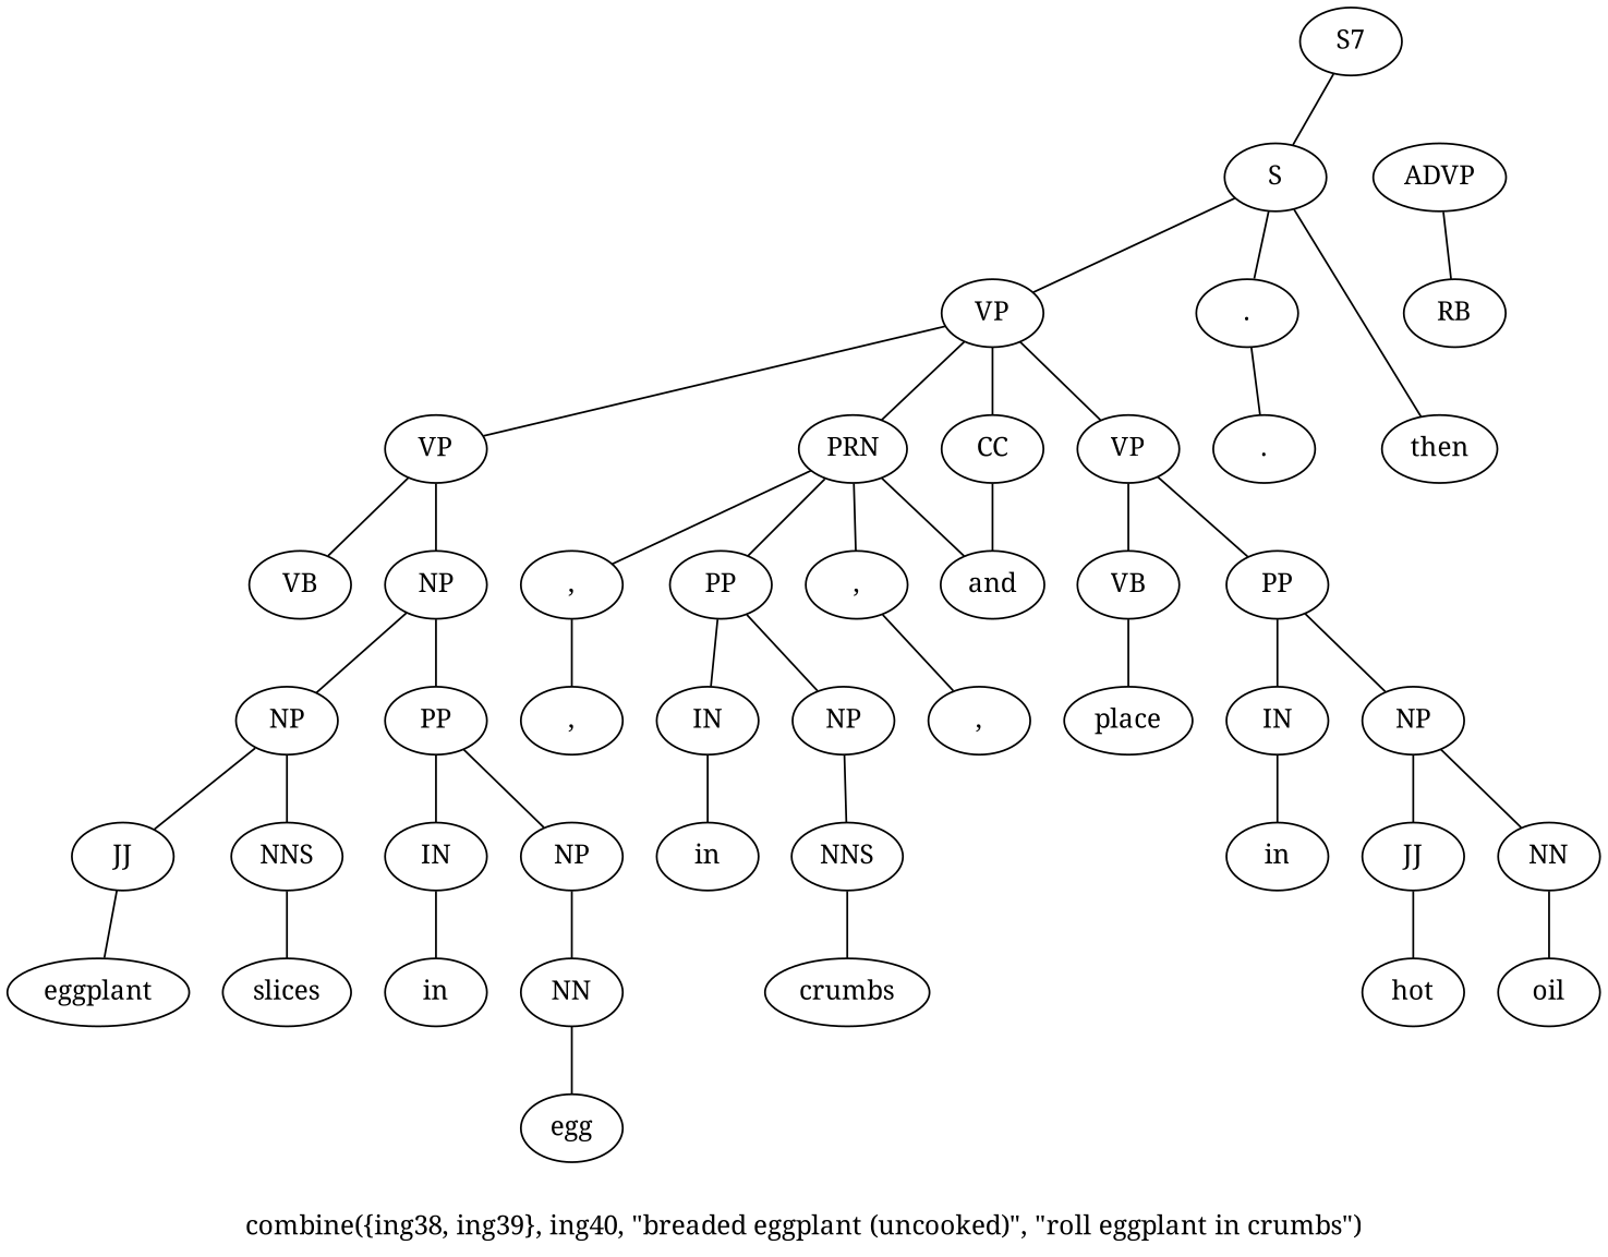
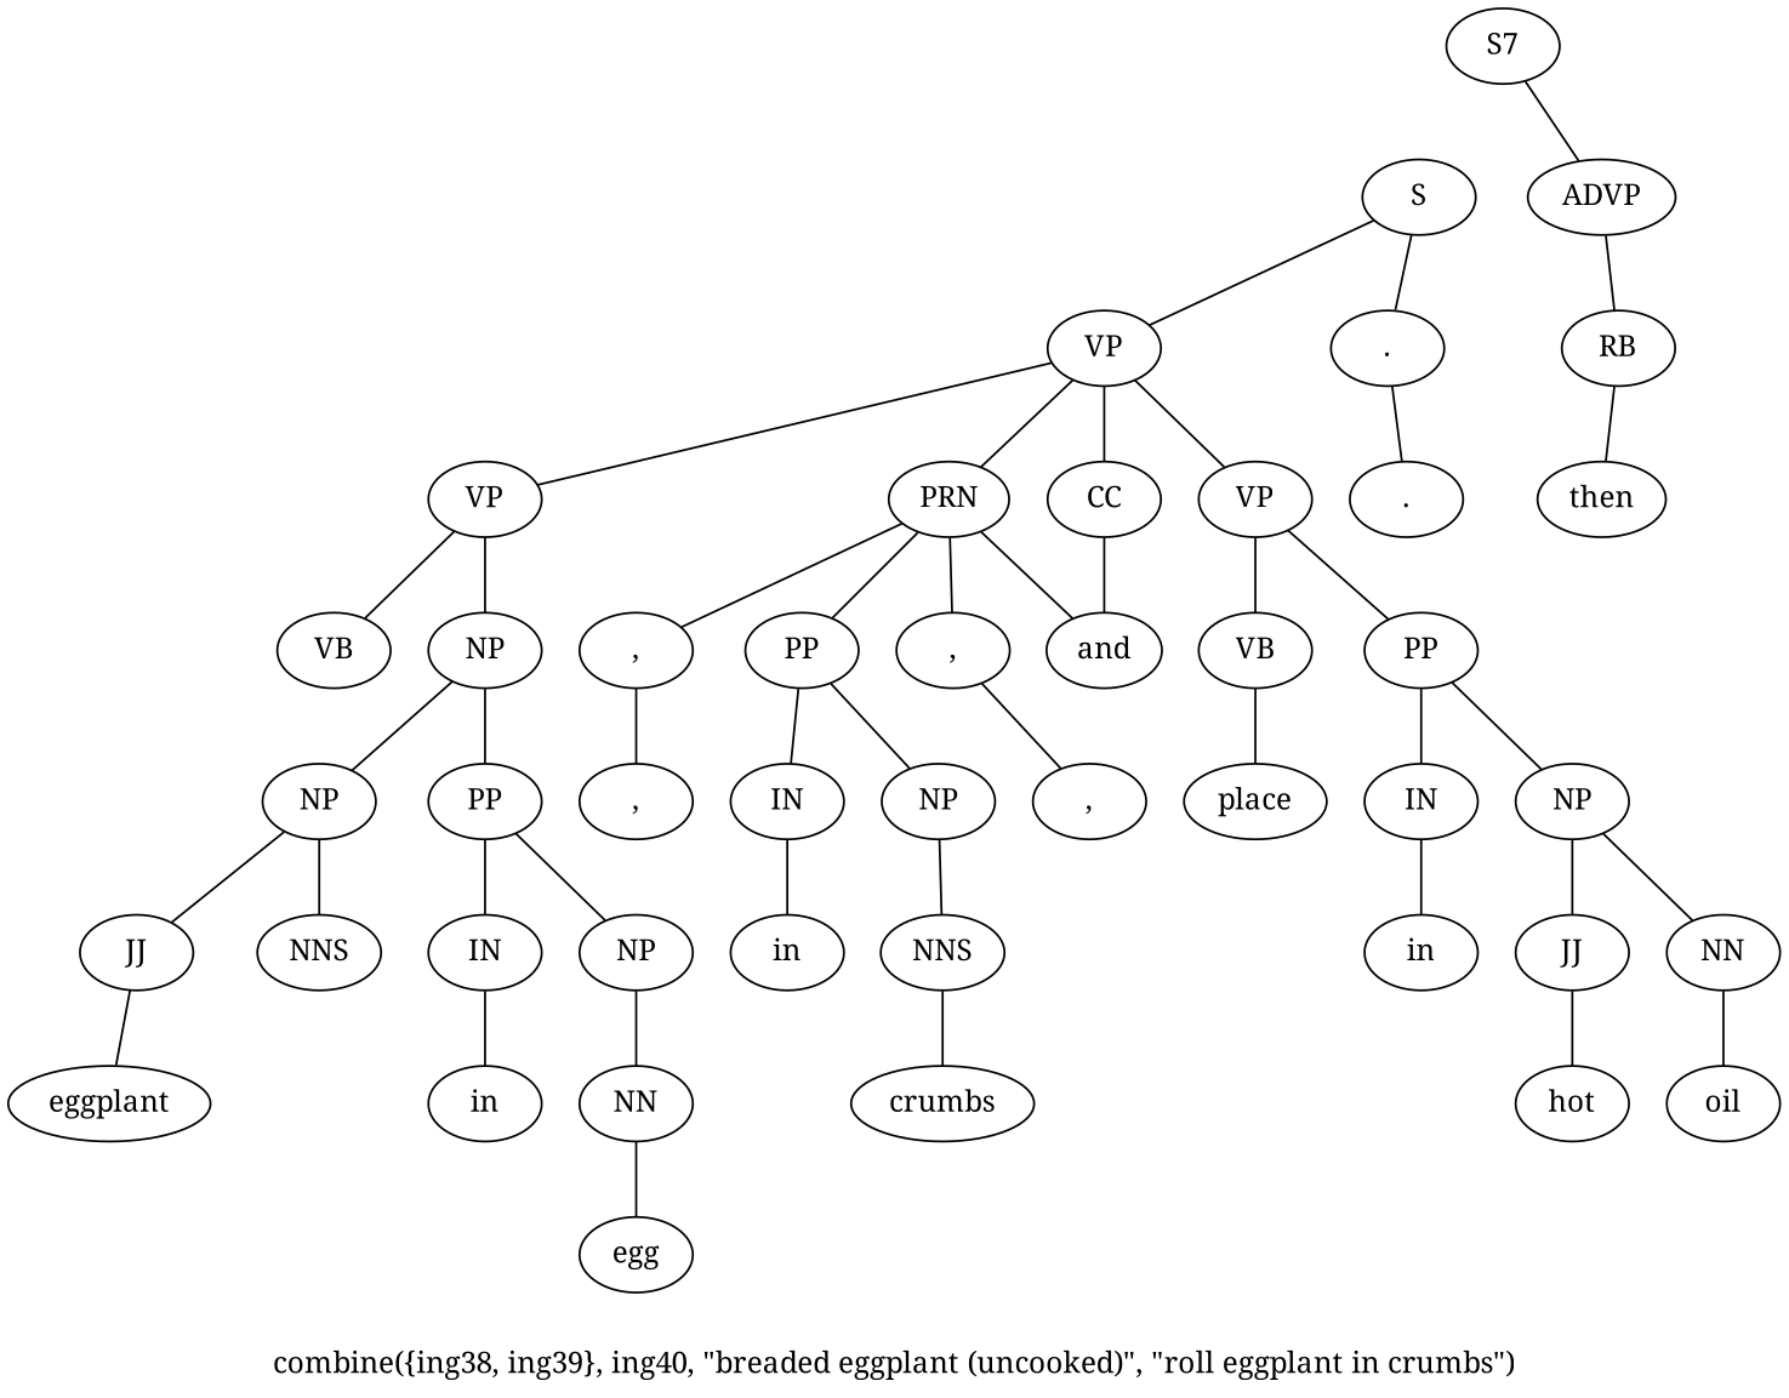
  graph {
    fontname="Noto Serif"
    label="combine({ing38, ing39}, ing40, \"breaded eggplant (uncooked)\", \"roll eggplant in crumbs\")"
    node [fontname="Noto Serif"]
    edge [fontname="Noto Serif"]
    n1 [label=S7]
    n2 [label=S]
    n3 [label=VP]
    n4 [label="."]
    n5 [label=VP]
    n6 [label=PRN]
    n7 [label=CC]
    n8 [label=VP]
    n9 [label="."]
    n10 [label=VB]
    n11 [label=NP]
    n12 [label=","]
    n13 [label=PP]
    n14 [label=","]
    n15 [label=and]
    n16 [label=VB]
    n17 [label=PP]
    n18 [label=NP]
    n19 [label=PP]
    n20 [label=JJ]
    n21 [label=NNS]
    n22 [label=IN]
    n23 [label=NP]
    n24 [label=eggplant]
-   n25 [label=slices]
    n26 [label=in]
    n27 [label=NN]
    n28 [label=egg]
    n29 [label=","]
    n30 [label=ADVP]
    n31 [label=RB]
    n32 [label=IN]
    n33 [label=NP]
    n34 [label=","]
    n35 [label=then]
    n36 [label=in]
    n37 [label=NNS]
    n38 [label=crumbs]
    n39 [label=place]
    n40 [label=IN]
    n41 [label=NP]
    n42 [label=in]
    n43 [label=JJ]
    n44 [label=NN]
    n45 [label=hot]
    n46 [label=oil]
-   n1 -- n2
+   n1 -- n30
    n2 -- n3
    n2 -- n4
    n3 -- n5
    n3 -- n6
    n3 -- n7
    n3 -- n8
    n4 -- n9
    n5 -- n10
    n5 -- n11
    n6 -- n12
    n6 -- n13
    n6 -- n14
    n6 -- n15
    n7 -- n15
    n8 -- n16
    n8 -- n17
    n11 -- n18
    n11 -- n19
    n12 -- n29
    n13 -- n32
    n13 -- n33
    n14 -- n34
    n16 -- n39
    n17 -- n40
    n17 -- n41
    n18 -- n20
    n18 -- n21
    n19 -- n22
    n19 -- n23
    n20 -- n24
-   n21 -- n25
    n22 -- n26
    n23 -- n27
    n27 -- n28
    n30 -- n31
-   n2 -- n35
+   n31 -- n35
    n32 -- n36
    n33 -- n37
    n37 -- n38
    n40 -- n42
    n41 -- n43
    n41 -- n44
    n43 -- n45
    n44 -- n46
  }
